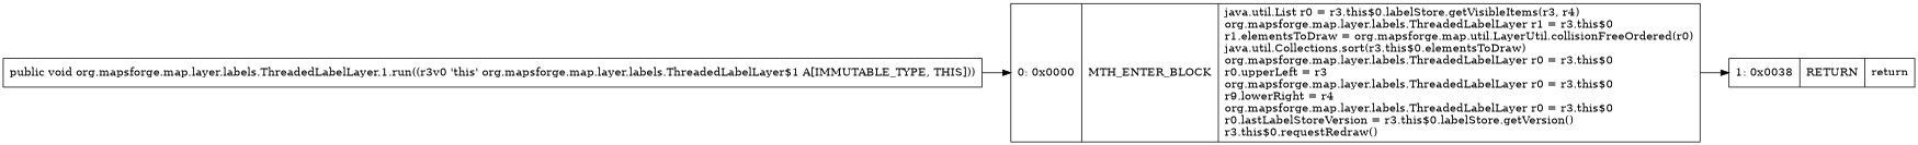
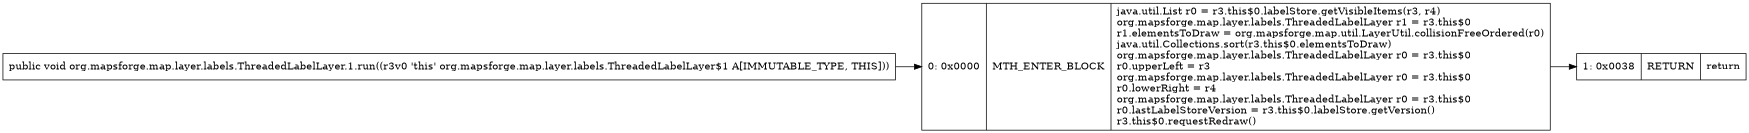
  digraph {
    rankdir=LR
    node [shape=record]
-   n1 [label="{0\:\ 0x0000|MTH_ENTER_BLOCK\l|java.util.List r0 = r3.this$0.labelStore.getVisibleItems(r3, r4)\lorg.mapsforge.map.layer.labels.ThreadedLabelLayer r1 = r3.this$0\lr1.elementsToDraw = org.mapsforge.map.util.LayerUtil.collisionFreeOrdered(r0)\ljava.util.Collections.sort(r3.this$0.elementsToDraw)\lorg.mapsforge.map.layer.labels.ThreadedLabelLayer r0 = r3.this$0\lr0.upperLeft = r3\lorg.mapsforge.map.layer.labels.ThreadedLabelLayer r0 = r3.this$0\lr9.lowerRight = r4\lorg.mapsforge.map.layer.labels.ThreadedLabelLayer r0 = r3.this$0\lr0.lastLabelStoreVersion = r3.this$0.labelStore.getVersion()\lr3.this$0.requestRedraw()\l}"]
+   n1 [label="{0\:\ 0x0000|MTH_ENTER_BLOCK\l|java.util.List r0 = r3.this$0.labelStore.getVisibleItems(r3, r4)\lorg.mapsforge.map.layer.labels.ThreadedLabelLayer r1 = r3.this$0\lr1.elementsToDraw = org.mapsforge.map.util.LayerUtil.collisionFreeOrdered(r0)\ljava.util.Collections.sort(r3.this$0.elementsToDraw)\lorg.mapsforge.map.layer.labels.ThreadedLabelLayer r0 = r3.this$0\lr0.upperLeft = r3\lorg.mapsforge.map.layer.labels.ThreadedLabelLayer r0 = r3.this$0\lr0.lowerRight = r4\lorg.mapsforge.map.layer.labels.ThreadedLabelLayer r0 = r3.this$0\lr0.lastLabelStoreVersion = r3.this$0.labelStore.getVersion()\lr3.this$0.requestRedraw()\l}"]
    n2 [label="{1\:\ 0x0038|RETURN\l|return\l}"]
    n3 [label="{public void org.mapsforge.map.layer.labels.ThreadedLabelLayer.1.run((r3v0 'this' org.mapsforge.map.layer.labels.ThreadedLabelLayer$1 A[IMMUTABLE_TYPE, THIS])) }"]
    n1 -> n2
    n3 -> n1
  }
